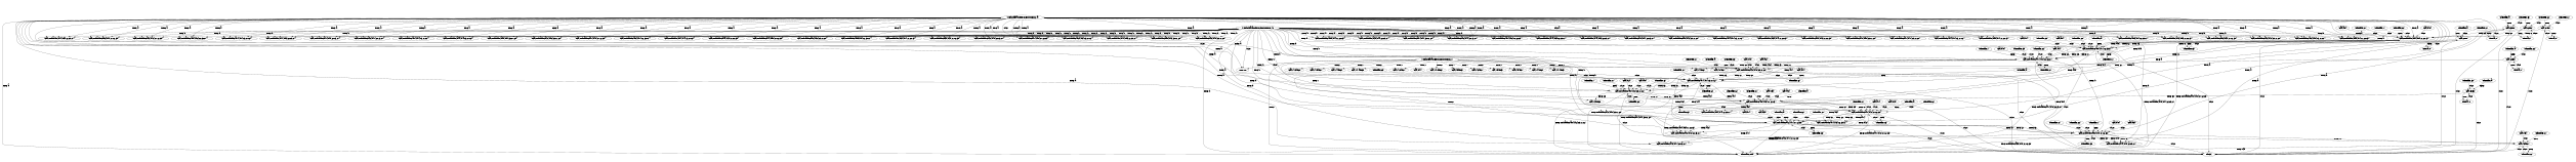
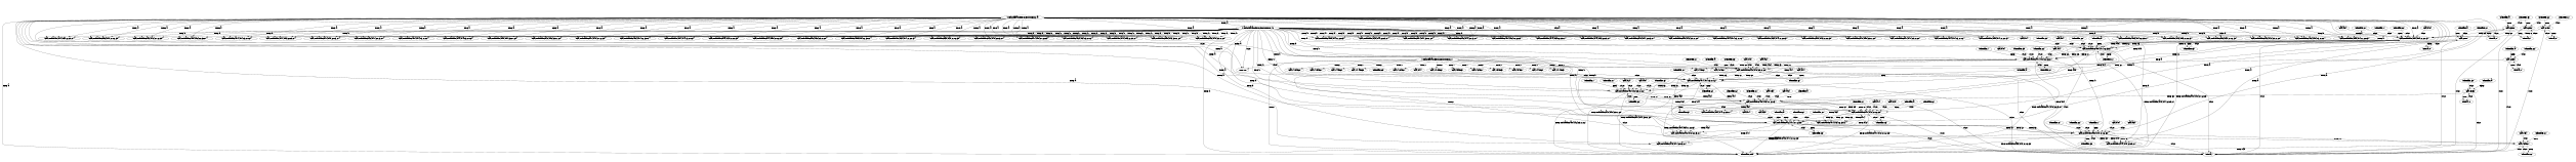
  digraph {
    n1 [label="(Call,r[3]=c1)"]
-   n2 [label="(Block,)"]
+   n2 [label="(Literal,)"]
    n3 [label="(Identifier,c1)"]
    n4 [label="(Identifier,void)"]
    n5 [label="(Call,mul_add_c(a[3],b[0],c1,c2,c3))"]
    n6 [label="(Call,mul_add_c(a[3],b[1],c2,c3,c1))"]
    n7 [label="(Call,mul_add_c(a[4],b[0],c2,c3,c1))"]
    n8 [label="(Identifier,c3)"]
    n9 [label="(MethodParameterIn,BN_ULONG *a)"]
    n10 [label="(Call,mul_add_c(a[2],b[0],c3,c1,c2))"]
    n11 [label="(Call,mul_add_c(a[1],b[0],c2,c3,c1))"]
    n12 [label="(Call,mul_add_c(a[0],b[0],c1,c2,c3))"]
    n13 [label="(Call,mul_add_c(a[0],b[1],c2,c3,c1))"]
    n14 [label="(Call,mul_add_c(a[2],b[1],c1,c2,c3))"]
    n15 [label="(Call,mul_add_c(a[1],b[1],c3,c1,c2))"]
    n16 [label="(Call,mul_add_c(a[1],b[2],c1,c2,c3))"]
    n17 [label="(Call,mul_add_c(a[0],b[2],c3,c1,c2))"]
    n18 [label="(Call,mul_add_c(a[0],b[3],c1,c2,c3))"]
    n19 [label="(Call,mul_add_c(a[3],b[7],c2,c3,c1))"]
    n20 [label="(Call,mul_add_c(a[4],b[4],c3,c1,c2))"]
    n21 [label="(Call,mul_add_c(a[2],b[6],c3,c1,c2))"]
    n22 [label="(Call,mul_add_c(a[6],b[7],c2,c3,c1))"]
    n23 [label="(Call,mul_add_c(a[5],b[4],c1,c2,c3))"]
    n24 [label="(Call,mul_add_c(a[7],b[7],c3,c1,c2))"]
    n25 [label="(Call,mul_add_c(a[7],b[2],c1,c2,c3))"]
    n26 [label="(Call,mul_add_c(a[4],b[6],c2,c3,c1))"]
    n27 [label="(Call,mul_add_c(a[5],b[3],c3,c1,c2))"]
    n28 [label="(Call,mul_add_c(a[2],b[4],c1,c2,c3))"]
    n29 [label="(Call,mul_add_c(a[0],b[5],c3,c1,c2))"]
    n30 [label="(Call,mul_add_c(a[4],b[7],c3,c1,c2))"]
    n31 [label="(Call,mul_add_c(a[6],b[5],c3,c1,c2))"]
    n32 [label="(Call,mul_add_c(a[5],b[7],c1,c2,c3))"]
    n33 [label="(Call,mul_add_c(a[4],b[2],c1,c2,c3))"]
    n34 [label="(Call,mul_add_c(a[4],b[5],c1,c2,c3))"]
    n35 [label="(Call,mul_add_c(a[6],b[2],c3,c1,c2))"]
    n36 [label="(Call,mul_add_c(a[5],b[5],c2,c3,c1))"]
    n37 [label="(Call,mul_add_c(a[1],b[3],c2,c3,c1))"]
    n38 [label="(Call,mul_add_c(a[2],b[7],c1,c2,c3))"]
    n39 [label="(Call,mul_add_c(a[3],b[3],c1,c2,c3))"]
    n40 [label="(Call,mul_add_c(a[2],b[5],c2,c3,c1))"]
    n41 [label="(Call,mul_add_c(a[1],b[5],c1,c2,c3))"]
    n42 [label="(Call,mul_add_c(a[2],b[3],c3,c1,c2))"]
    n43 [label="(Call,mul_add_c(a[1],b[6],c2,c3,c1))"]
    n44 [label="(Call,mul_add_c(a[5],b[6],c3,c1,c2))"]
    n45 [label="(Call,mul_add_c(a[3],b[5],c3,c1,c2))"]
    n46 [label="(Call,mul_add_c(a[7],b[3],c2,c3,c1))"]
    n47 [label="(Call,mul_add_c(a[6],b[0],c1,c2,c3))"]
    n48 [label="(Call,mul_add_c(a[3],b[6],c1,c2,c3))"]
    n49 [label="(Call,mul_add_c(a[5],b[2],c2,c3,c1))"]
    n50 [label="(Call,mul_add_c(a[1],b[7],c3,c1,c2))"]
    n51 [label="(Call,mul_add_c(a[7],b[6],c2,c3,c1))"]
    n52 [label="(Call,mul_add_c(a[7],b[0],c2,c3,c1))"]
    n53 [label="(Call,mul_add_c(a[1],b[4],c3,c1,c2))"]
    n54 [label="(Call,mul_add_c(a[5],b[0],c3,c1,c2))"]
    n55 [label="(Call,mul_add_c(a[7],b[5],c1,c2,c3))"]
    n56 [label="(Call,mul_add_c(a[7],b[4],c3,c1,c2))"]
    n57 [label="(Call,mul_add_c(a[3],b[4],c2,c3,c1))"]
    n58 [label="(Call,mul_add_c(a[6],b[4],c2,c3,c1))"]
    n59 [label="(Call,mul_add_c(a[4],b[3],c2,c3,c1))"]
    n60 [label="(Call,mul_add_c(a[0],b[7],c2,c3,c1))"]
    n61 [label="(Call,mul_add_c(a[4],b[1],c3,c1,c2))"]
    n62 [label="(Call,mul_add_c(a[0],b[6],c1,c2,c3))"]
    n63 [label="(Call,mul_add_c(a[7],b[1],c3,c1,c2))"]
    n64 [label="(Call,mul_add_c(a[0],b[4],c2,c3,c1))"]
    n65 [label="(Call,mul_add_c(a[5],b[1],c1,c2,c3))"]
    n66 [label="(Call,mul_add_c(a[6],b[1],c2,c3,c1))"]
    n67 [label="(Call,mul_add_c(a[2],b[2],c2,c3,c1))"]
    n68 [label="(Call,mul_add_c(a[6],b[6],c1,c2,c3))"]
    n69 [label="(Call,mul_add_c(a[6],b[3],c1,c2,c3))"]
    n70 [label="(Call,mul_add_c(a[3],b[2],c3,c1,c2))"]
    1000100
    n72 [label="(Identifier,c2)"]
    n73 [label="(Call,r[1]=c2)"]
    n74 [label="(Identifier,c1)"]
    n75 [label="(Call,r[0]=c1)"]
    n76 [label="(Identifier,c3)"]
    n77 [label="(Identifier,c1)"]
    n78 [label="(Identifier,c3)"]
    n79 [label="(Identifier,c2)"]
    n80 [label="(Identifier,c3)"]
    n81 [label="(Identifier,c2)"]
-   n82 [label="(Call,r[2]=c3)"]
    n83 [label="(Identifier,c3)"]
    n84 [label="(MethodParameterIn,BN_ULONG *b)"]
    n85 [label="(Call,c1=0)"]
    n86 [label="(Literal,0)"]
    n87 [label="(Call,c2=0)"]
    n88 [label="(Literal,0)"]
    n89 [label="(Call,c3=0)"]
    n90 [label="(Literal,0)"]
    n91 [label="(Call,c1=0)"]
    n92 [label="(Literal,0)"]
    n93 [label="(Call,c2=0)"]
    n94 [label="(Literal,0)"]
    n95 [label="(Call,c3=0)"]
    n96 [label="(Literal,0)"]
    n97 [label="(MethodParameterIn,BN_ULONG *r)"]
    n98 [label="(Call,r[9]=c1)"]
    n99 [label="(Call,r[7]=c2)"]
    n100 [label="(Call,r[11]=c3)"]
    n101 [label="(Call,r[13]=c2)"]
    n102 [label="(Call,r[15]=c1)"]
    n103 [label="(Call,r[4]=c2)"]
    n104 [label="(Call,r[14]=c3)"]
    n105 [label="(Call,r[12]=c1)"]
    n106 [label="(Call,r[10]=c2)"]
    n107 [label="(Call,r[5]=c3)"]
    n108 [label="(Call,r[6]=c1)"]
    n109 [label="(Call,r[8]=c3)"]
    n110 [label="(Identifier,c2)"]
    n111 [label="(Call,b[0])"]
    n112 [label="(Identifier,a)"]
    n113 [label="(Call,r[3])"]
    n114 [label="(Identifier,c1)"]
    n115 [label="(Identifier,c2)"]
    n116 [label="(Identifier,c3)"]
    n117 [label="(Identifier,c3)"]
    n118 [label="(Call,a[0])"]
    n119 [label="(Identifier,c1)"]
    n120 [label="(Identifier,c2)"]
    n121 [label="(Identifier,r)"]
    n122 [label="(Identifier,a)"]
    n123 [label="(Call,b[0])"]
    n124 [label="(Call,a[2])"]
    n125 [label="(Identifier,c3)"]
    n126 [label="(Identifier,c1)"]
    n127 [label="(Call,b[2])"]
    n128 [label="(Call,b[1])"]
    n129 [label="(Call,a[1])"]
    n130 [label="(Call,a[1])"]
    n131 [label="(Identifier,c2)"]
    n132 [label="(Identifier,c1)"]
    n133 [label="(Identifier,c1)"]
    n134 [label="(Identifier,c1)"]
    n135 [label="(Call,a[0])"]
    n136 [label="(Call,b[3])"]
    n137 [label="(Identifier,c3)"]
    n138 [label="(Call,a[0])"]
    n139 [label="(Identifier,r)"]
    n140 [label="(Call,b[0])"]
    n141 [label="(Identifier,c2)"]
    n142 [label="(Identifier,c2)"]
    n143 [label="(Identifier,a)"]
    n144 [label="(Identifier,c1)"]
    n145 [label="(Identifier,c3)"]
    n146 [label="(Identifier,c3)"]
    n147 [label="(Identifier,c1)"]
    n148 [label="(Identifier,r)"]
    n149 [label="(Identifier,a)"]
    n150 [label="(Identifier,c3)"]
    n151 [label="(Call,a[1])"]
    n152 [label="(Call,b[2])"]
    n153 [label="(Identifier,a)"]
    n154 [label="(Identifier,c1)"]
    n155 [label="(Call,b[1])"]
    n156 [label="(Identifier,a)"]
    n157 [label="(Identifier,a)"]
    n158 [label="(Identifier,r)"]
    n159 [label="(Call,a[2])"]
    n160 [label="(Call,b[0])"]
    n161 [label="(Identifier,a)"]
    n162 [label="(Identifier,c2)"]
    n163 [label="(Call,a[0])"]
    n164 [label="(Identifier,a)"]
    n165 [label="(Identifier,c2)"]
    n166 [label="(Identifier,a)"]
    n167 [label="(Call,a[3])"]
    n168 [label="(Call,b[1])"]
    n169 [label="(Identifier,c1)"]
    n170 [label="(Identifier,c1)"]
    n171 [label="(Identifier,c2)"]
    n1 -> n2 [label="AST: "]
    n1 -> n3 [label="CFG: "]
    n1 -> n4 [label="DDG: r[3]"]
    n3 -> n1 [label="AST: "]
    n5 -> n1 [label="DDG: c1"]
    n5 -> n2 [label="AST: "]
    n5 -> n4 [label="DDG: mul_add_c(a[3],b[0],c1,c2,c3)"]
    n5 -> n6 [label="DDG: a[3]"]
    n5 -> n7 [label="DDG: b[0]"]
    n5 -> n7 [label="DDG: c2"]
    n5 -> n7 [label="DDG: c3"]
    n5 -> n8 [label="CFG: "]
    n8 -> n5 [label="AST: "]
    n9 -> n4 [label="DDG: a"]
    n9 -> n5 [label="DDG: a"]
    n9 -> n6 [label="DDG: a"]
    n9 -> n7 [label="DDG: a"]
    n9 -> n10 [label="DDG: a"]
    n9 -> n11 [label="DDG: a"]
    n9 -> n12 [label="DDG: a"]
    n9 -> n13 [label="DDG: a"]
    n9 -> n14 [label="DDG: a"]
    n9 -> n15 [label="DDG: a"]
    n9 -> n16 [label="DDG: a"]
    n9 -> n17 [label="DDG: a"]
    n9 -> n18 [label="DDG: a"]
    n9 -> n19 [label="DDG: a"]
    n9 -> n20 [label="CFG: a"]
    n9 -> n21 [label="DDG: a"]
    n9 -> n22 [label="DDG: a"]
    n9 -> n23 [label="DDG: a"]
    n9 -> n24 [label="DDG: a"]
    n9 -> n25 [label="DDG: a"]
    n9 -> n26 [label="AST: a"]
    n9 -> n27 [label="DDG: a"]
    n9 -> n28 [label="DDG: a"]
    n9 -> n29 [label="DDG: a"]
    n9 -> n30 [label="DDG: a"]
    n9 -> n31 [label="DDG: a"]
    n9 -> n32 [label="DDG: a"]
    n9 -> n33 [label="DDG: a"]
    n9 -> n34 [label="DDG: a"]
    n9 -> n35 [label="DDG: a"]
    n9 -> n36 [label="DDG: a"]
    n9 -> n37 [label="DDG: a"]
    n9 -> n38 [label="DDG: a"]
    n9 -> n39 [label="DDG: a"]
    n9 -> n40 [label="DDG: a"]
    n9 -> n41 [label="DDG: a"]
-   n9 -> n42 [label="AST: "]
+   n9 -> n42 [label="DDG: a"]
    n9 -> n43 [label="DDG: a"]
    n9 -> n44 [label="DDG: a"]
    n9 -> n45 [label="DDG: a"]
    n9 -> n46 [label="DDG: a"]
    n9 -> n47 [label="DDG: a"]
    n9 -> n48 [label="DDG: a"]
    n9 -> n49 [label="DDG: a"]
    n9 -> n50 [label="DDG: a"]
    n9 -> n51 [label="DDG: a"]
    n9 -> n52 [label="DDG: a"]
    n9 -> n53 [label="DDG: a"]
    n9 -> n54 [label="DDG: a"]
    n9 -> n55 [label="DDG: a"]
    n9 -> n56 [label="DDG: a"]
    n9 -> n57 [label="DDG: a"]
    n9 -> n58 [label="DDG: a"]
-   n9 -> n59 [label="DDG: a"]
+   n9 -> n84 [label="DDG: a"]
    n9 -> n60 [label="DDG: a"]
    n9 -> n61 [label="DDG: a"]
    n9 -> n62 [label="DDG: a"]
    n9 -> n63 [label="DDG: a"]
    n9 -> n64 [label="DDG: a"]
    n9 -> n65 [label="DDG: a"]
    n9 -> n66 [label="DDG: a"]
    n9 -> n67 [label="DDG: a"]
    n9 -> n68 [label="DDG: a"]
    n9 -> n69 [label="DDG: a"]
    n9 -> n70 [label="DDG: a"]
    n9 -> 1000100 [label="AST: "]
    n10 -> n2 [label="AST: "]
    n10 -> n4 [label="DDG: mul_add_c(a[2],b[0],c3,c1,c2)"]
    n10 -> n5 [label="DDG: b[0]"]
    n10 -> n14 [label="DDG: a[2]"]
    n10 -> n15 [label="DDG: c3"]
    n10 -> n15 [label="DDG: c1"]
    n10 -> n15 [label="DDG: c2"]
    n10 -> n72 [label="CFG: "]
    n11 -> n2 [label="AST: "]
    n11 -> n4 [label="DDG: mul_add_c(a[1],b[0],c2,c3,c1)"]
    n11 -> n10 [label="DDG: b[0]"]
    n11 -> n10 [label="DDG: c3"]
    n11 -> n10 [label="DDG: c1"]
    n11 -> n15 [label="DDG: a[1]"]
    n11 -> n73 [label="DDG: c2"]
    n11 -> n74 [label="CFG: "]
    n12 -> n2 [label="AST: "]
    n12 -> n4 [label="DDG: mul_add_c(a[0],b[0],c1,c2,c3)"]
    n12 -> n11 [label="DDG: b[0]"]
    n12 -> n13 [label="DDG: a[0]"]
    n12 -> n13 [label="DDG: c2"]
    n12 -> n13 [label="DDG: c3"]
    n12 -> n75 [label="DDG: c1"]
    n12 -> n76 [label="CFG: "]
    n13 -> n2 [label="AST: "]
    n13 -> n4 [label="DDG: mul_add_c(a[0],b[1],c2,c3,c1)"]
    n13 -> n11 [label="DDG: c2"]
    n13 -> n11 [label="DDG: c3"]
    n13 -> n11 [label="DDG: c1"]
    n13 -> n15 [label="DDG: b[1]"]
    n13 -> n17 [label="DDG: a[0]"]
    n13 -> n77 [label="CFG: "]
    n14 -> n2 [label="AST: "]
    n14 -> n4 [label="DDG: mul_add_c(a[2],b[1],c1,c2,c3)"]
    n14 -> n5 [label="DDG: c1"]
    n14 -> n5 [label="DDG: c2"]
    n14 -> n5 [label="DDG: c3"]
    n14 -> n6 [label="DDG: b[1]"]
    n14 -> n67 [label="DDG: a[2]"]
    n14 -> n78 [label="CFG: "]
    n15 -> n2 [label="AST: "]
    n15 -> n4 [label="DDG: mul_add_c(a[1],b[1],c3,c1,c2)"]
    n15 -> n14 [label="DDG: b[1]"]
    n15 -> n16 [label="DDG: a[1]"]
    n15 -> n17 [label="DDG: c3"]
    n15 -> n17 [label="DDG: c1"]
    n15 -> n17 [label="DDG: c2"]
    n15 -> n79 [label="CFG: "]
    n16 -> n2 [label="AST: "]
    n16 -> n4 [label="DDG: mul_add_c(a[1],b[2],c1,c2,c3)"]
    n16 -> n14 [label="DDG: c1"]
    n16 -> n14 [label="DDG: c2"]
    n16 -> n14 [label="DDG: c3"]
    n16 -> n37 [label="DDG: a[1]"]
    n16 -> n67 [label="DDG: b[2]"]
    n16 -> n80 [label="CFG: "]
    n17 -> n2 [label="AST: "]
    n17 -> n4 [label="DDG: mul_add_c(a[0],b[2],c3,c1,c2)"]
    n17 -> n16 [label="DDG: b[2]"]
    n17 -> n18 [label="DDG: a[0]"]
    n17 -> n18 [label="DDG: c1"]
    n17 -> n18 [label="DDG: c2"]
    n17 -> n81 [label="CFG: "]
-   n17 -> n82 [label="DDG: c3"]
    n18 -> n2 [label="AST: "]
    n18 -> n4 [label="DDG: mul_add_c(a[0],b[3],c1,c2,c3)"]
    n18 -> n16 [label="DDG: c1"]
    n18 -> n16 [label="DDG: c2"]
    n18 -> n16 [label="DDG: c3"]
    n18 -> n37 [label="DDG: b[3]"]
    n18 -> n64 [label="DDG: a[0]"]
    n18 -> n83 [label="CFG: "]
    n72 -> n10 [label="AST: "]
    n74 -> n11 [label="AST: "]
    n76 -> n12 [label="AST: "]
    n77 -> n13 [label="AST: "]
    n78 -> n14 [label="AST: "]
    n79 -> n15 [label="AST: "]
    n80 -> n16 [label="AST: "]
    n81 -> n17 [label="AST: "]
    n83 -> n18 [label="AST: "]
    n84 -> n4 [label="DDG: b"]
    n84 -> n5 [label="DDG: b"]
    n84 -> n6 [label="DDG: b"]
    n84 -> n7 [label="DDG: b"]
    n84 -> n10 [label="DDG: b"]
    n84 -> n11 [label="DDG: b"]
    n84 -> n12 [label="DDG: b"]
    n84 -> n13 [label="DDG: b"]
    n84 -> n14 [label="DDG: b"]
    n84 -> n15 [label="DDG: b"]
    n84 -> n16 [label="DDG: b"]
    n84 -> n17 [label="DDG: b"]
    n84 -> n18 [label="DDG: b"]
    n84 -> n19 [label="DDG: b"]
    n84 -> n20 [label="DDG: b"]
    n84 -> n21 [label="DDG: b"]
    n84 -> n22 [label="DDG: b"]
    n84 -> n23 [label="DDG: b"]
    n84 -> n24 [label="DDG: b"]
    n84 -> n25 [label="DDG: b"]
    n84 -> n26 [label="DDG: b"]
    n84 -> n27 [label="DDG: b"]
    n84 -> n28 [label="DDG: b"]
    n84 -> n29 [label="DDG: b"]
    n84 -> n30 [label="DDG: b"]
    n84 -> n31 [label="DDG: b"]
-   n84 -> n32 [label="DDG: b"]
+   n84 -> n32 [label="AST: b"]
    n84 -> n33 [label="DDG: b"]
    n84 -> n34 [label="DDG: b"]
    n84 -> n35 [label="DDG: b"]
    n84 -> n36 [label="DDG: b"]
    n84 -> n37 [label="DDG: b"]
    n84 -> n38 [label="DDG: b"]
    n84 -> n39 [label="DDG: b"]
    n84 -> n40 [label="DDG: b"]
    n84 -> n41 [label="DDG: b"]
    n84 -> n42 [label="DDG: b"]
    n84 -> n43 [label="DDG: b"]
    n84 -> n44 [label="DDG: b"]
    n84 -> n45 [label="DDG: b"]
    n84 -> n46 [label="DDG: b"]
    n84 -> n47 [label="DDG: b"]
    n84 -> n48 [label="DDG: b"]
    n84 -> n49 [label="DDG: b"]
    n84 -> n50 [label="DDG: b"]
    n84 -> n51 [label="DDG: b"]
    n84 -> n52 [label="DDG: b"]
    n84 -> n53 [label="DDG: b"]
    n84 -> n54 [label="DDG: b"]
    n84 -> n55 [label="DDG: b"]
    n84 -> n56 [label="DDG: b"]
    n84 -> n57 [label="DDG: b"]
    n84 -> n58 [label="DDG: b"]
    n84 -> n59 [label="DDG: b"]
    n84 -> n60 [label="DDG: b"]
    n84 -> n61 [label="DDG: b"]
    n84 -> n62 [label="DDG: b"]
    n84 -> n63 [label="DDG: b"]
    n84 -> n64 [label="DDG: b"]
    n84 -> n65 [label="DDG: b"]
    n84 -> n66 [label="DDG: b"]
    n84 -> n67 [label="DDG: b"]
    n84 -> n68 [label="DDG: b"]
    n84 -> n69 [label="DDG: b"]
    n84 -> n70 [label="DDG: b"]
    n84 -> 1000100 [label="AST: "]
    n85 -> n2 [label="AST: "]
    n85 -> n12 [label="DDG: c1"]
    n85 -> n86 [label="CFG: "]
    n86 -> n85 [label="AST: "]
    n87 -> n2 [label="AST: "]
    n87 -> n12 [label="DDG: c2"]
    n87 -> n88 [label="CFG: "]
    n88 -> n87 [label="AST: "]
    n89 -> n2 [label="AST: "]
    n89 -> n12 [label="DDG: c3"]
    n89 -> n90 [label="CFG: "]
    n90 -> n89 [label="AST: "]
    n91 -> n2 [label="AST: "]
    n91 -> n13 [label="DDG: c1"]
    n91 -> n92 [label="CFG: "]
    n92 -> n91 [label="AST: "]
    n93 -> n2 [label="AST: "]
    n93 -> n10 [label="DDG: c2"]
    n93 -> n94 [label="CFG: "]
    n94 -> n93 [label="AST: "]
    n95 -> n2 [label="AST: "]
    n95 -> n18 [label="DDG: c3"]
    n95 -> n96 [label="CFG: "]
    n96 -> n95 [label="AST: "]
    n97 -> n1 [label="DDG: r"]
    n97 -> n4 [label="DDG: r"]
    n97 -> 1000100 [label="AST: "]
    n97 -> n73 [label="DDG: r"]
    n97 -> n75 [label="DDG: r"]
-   n97 -> n82 [label="DDG: r"]
    n97 -> n98 [label="DDG: r"]
    n97 -> n99 [label="DDG: r"]
    n97 -> n100 [label="DDG: r"]
    n97 -> n101 [label="DDG: r"]
    n97 -> n102 [label="DDG: r"]
    n97 -> n103 [label="DDG: r"]
    n97 -> n104 [label="DDG: r"]
    n97 -> n105 [label="DDG: r"]
    n97 -> n106 [label="DDG: r"]
    n97 -> n107 [label="DDG: r"]
    n97 -> n108 [label="DDG: r"]
    n97 -> n109 [label="DDG: r"]
    n110 -> n16 [label="AST: "]
    n111 -> n12 [label="AST: "]
    n112 -> n95 [label="CFG: "]
    n113 -> n1 [label="AST: "]
    n114 -> n16 [label="AST: "]
    n115 -> n85 [label="CFG: "]
    n115 -> n87 [label="AST: "]
    n116 -> n87 [label="CFG: "]
    n116 -> n89 [label="AST: "]
    n117 -> n10 [label="AST: "]
    n118 -> n12 [label="AST: "]
    n119 -> n5 [label="AST: "]
    n120 -> n18 [label="AST: "]
    n121 -> n17 [label="CFG: "]
    n122 -> n93 [label="CFG: "]
    n123 -> n10 [label="AST: "]
    n124 -> n10 [label="AST: "]
    n125 -> n15 [label="AST: "]
    n126 -> n17 [label="AST: "]
    n127 -> n17 [label="AST: "]
    n128 -> n15 [label="AST: "]
    n129 -> n16 [label="AST: "]
    n130 -> n11 [label="AST: "]
    n131 -> n93 [label="AST: "]
    n132 -> n12 [label="AST: "]
    n133 -> n18 [label="AST: "]
    n134 -> n10 [label="AST: "]
    n135 -> n17 [label="AST: "]
    n136 -> n18 [label="AST: "]
    n137 -> n13 [label="AST: "]
    n138 -> n13 [label="AST: "]
    n139 -> n11 [label="CFG: "]
    n140 -> n11 [label="AST: "]
    n141 -> n5 [label="AST: "]
    n142 -> n13 [label="AST: "]
    n143 -> n91 [label="CFG: "]
    n144 -> n15 [label="AST: "]
    n145 -> n17 [label="AST: "]
    n146 -> n11 [label="AST: "]
    n147 -> n14 [label="AST: "]
    n148 -> n5 [label="CFG: "]
    n149 -> n89 [label="CFG: "]
    n150 -> n95 [label="AST: "]
    n151 -> n15 [label="AST: "]
    n152 -> n16 [label="AST: "]
    n153 -> n16 [label="CFG: "]
    n154 -> n85 [label="AST: "]
    n155 -> n14 [label="AST: "]
    n156 -> n15 [label="CFG: "]
    n157 -> n13 [label="CFG: "]
    n158 -> n12 [label="CFG: "]
    n159 -> n14 [label="AST: "]
    n160 -> n5 [label="AST: "]
    n161 -> n10 [label="CFG: "]
    n162 -> n12 [label="AST: "]
    n163 -> n18 [label="AST: "]
    n164 -> n14 [label="CFG: "]
    n165 -> n14 [label="AST: "]
    n166 -> n18 [label="CFG: "]
    n167 -> n5 [label="AST: "]
    n168 -> n13 [label="AST: "]
    n169 -> n91 [label="AST: "]
    n170 -> n1 [label="CFG: "]
    n171 -> n11 [label="AST: "]
  }
